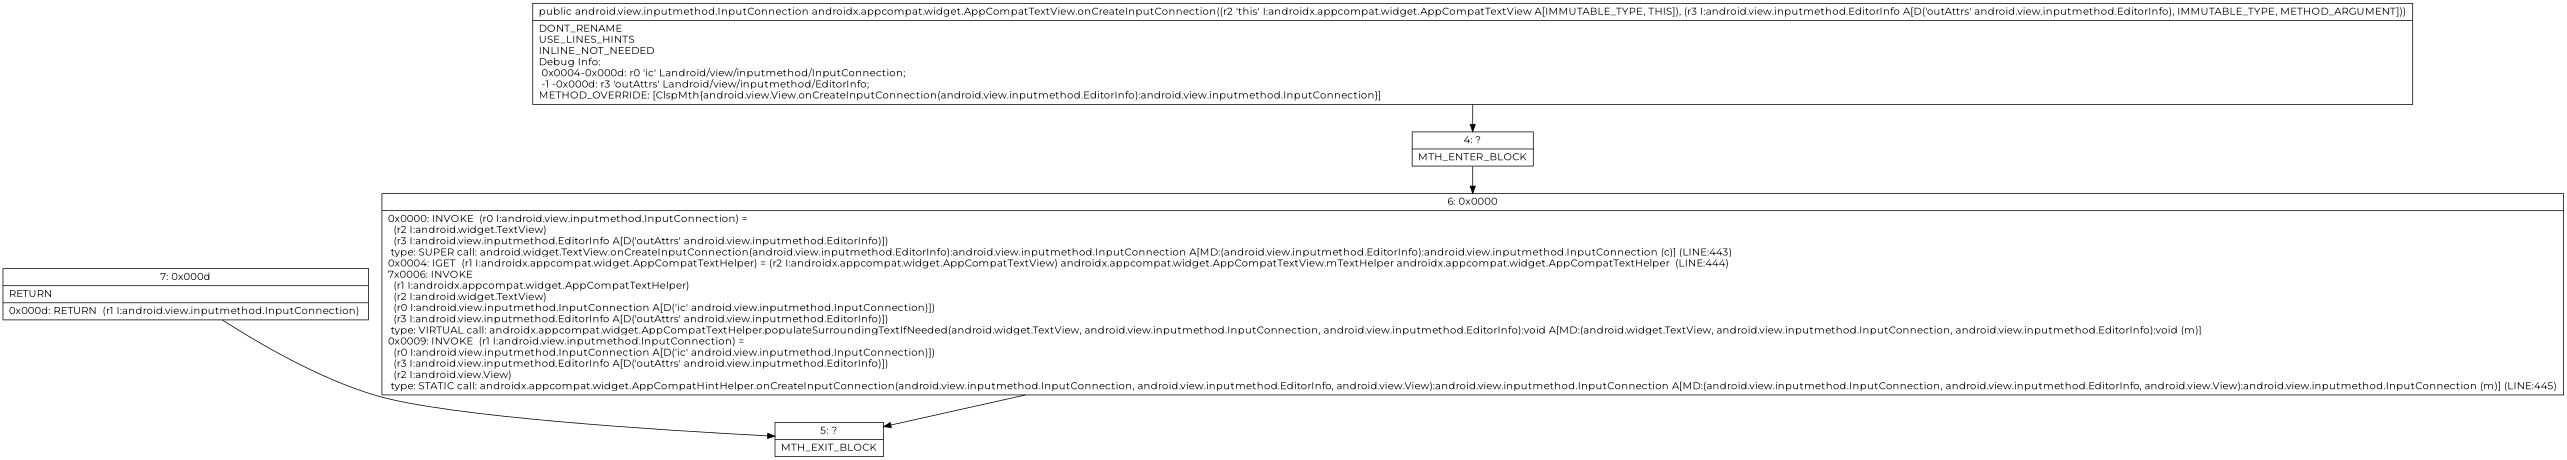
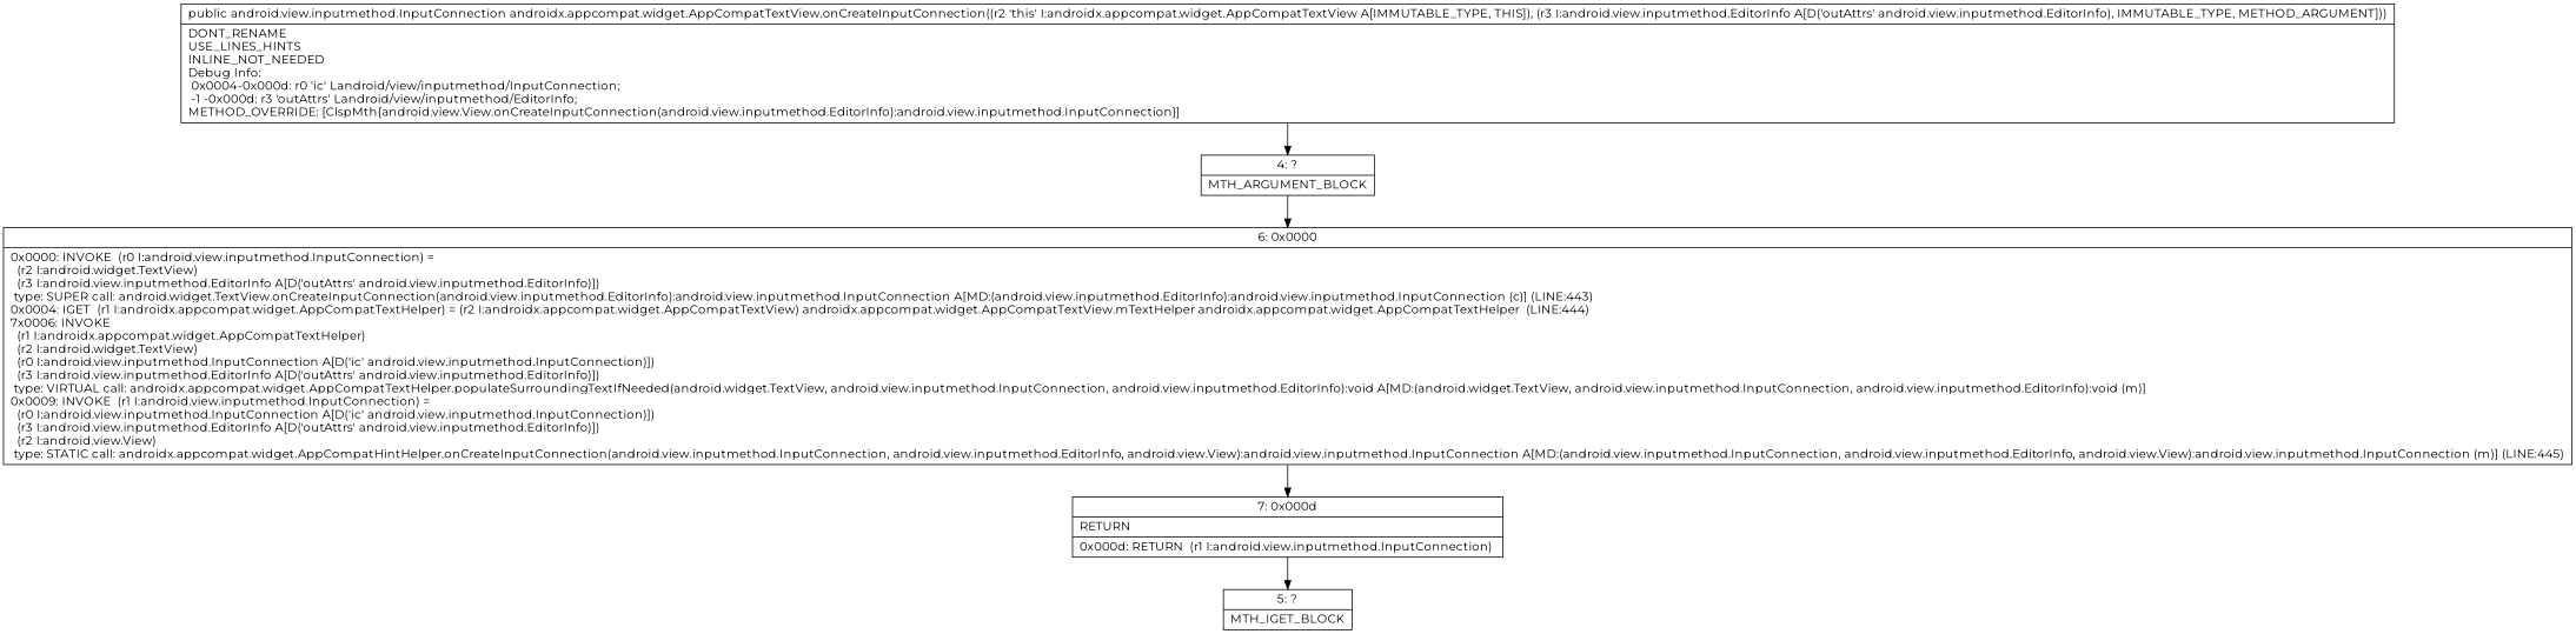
  digraph {
    fontname=Montserrat
    node [fontname=Montserrat shape=record]
    edge [fontname=Montserrat]
-   n1 [label="{4\:\ ?|MTH_ENTER_BLOCK\l}"]
+   n1 [label="{4\:\ ?|MTH_ARGUMENT_BLOCK\l}"]
    n2 [label="{6\:\ 0x0000|0x0000: INVOKE  (r0 I:android.view.inputmethod.InputConnection) = \l  (r2 I:android.widget.TextView)\l  (r3 I:android.view.inputmethod.EditorInfo A[D('outAttrs' android.view.inputmethod.EditorInfo)])\l type: SUPER call: android.widget.TextView.onCreateInputConnection(android.view.inputmethod.EditorInfo):android.view.inputmethod.InputConnection A[MD:(android.view.inputmethod.EditorInfo):android.view.inputmethod.InputConnection (c)] (LINE:443)\l0x0004: IGET  (r1 I:androidx.appcompat.widget.AppCompatTextHelper) = (r2 I:androidx.appcompat.widget.AppCompatTextView) androidx.appcompat.widget.AppCompatTextView.mTextHelper androidx.appcompat.widget.AppCompatTextHelper  (LINE:444)\l7x0006: INVOKE  \l  (r1 I:androidx.appcompat.widget.AppCompatTextHelper)\l  (r2 I:android.widget.TextView)\l  (r0 I:android.view.inputmethod.InputConnection A[D('ic' android.view.inputmethod.InputConnection)])\l  (r3 I:android.view.inputmethod.EditorInfo A[D('outAttrs' android.view.inputmethod.EditorInfo)])\l type: VIRTUAL call: androidx.appcompat.widget.AppCompatTextHelper.populateSurroundingTextIfNeeded(android.widget.TextView, android.view.inputmethod.InputConnection, android.view.inputmethod.EditorInfo):void A[MD:(android.widget.TextView, android.view.inputmethod.InputConnection, android.view.inputmethod.EditorInfo):void (m)]\l0x0009: INVOKE  (r1 I:android.view.inputmethod.InputConnection) = \l  (r0 I:android.view.inputmethod.InputConnection A[D('ic' android.view.inputmethod.InputConnection)])\l  (r3 I:android.view.inputmethod.EditorInfo A[D('outAttrs' android.view.inputmethod.EditorInfo)])\l  (r2 I:android.view.View)\l type: STATIC call: androidx.appcompat.widget.AppCompatHintHelper.onCreateInputConnection(android.view.inputmethod.InputConnection, android.view.inputmethod.EditorInfo, android.view.View):android.view.inputmethod.InputConnection A[MD:(android.view.inputmethod.InputConnection, android.view.inputmethod.EditorInfo, android.view.View):android.view.inputmethod.InputConnection (m)] (LINE:445)\l}"]
    n3 [label="{7\:\ 0x000d|RETURN\l|0x000d: RETURN  (r1 I:android.view.inputmethod.InputConnection) \l}"]
-   n4 [label="{5\:\ ?|MTH_EXIT_BLOCK\l}"]
+   n4 [label="{5\:\ ?|MTH_IGET_BLOCK\l}"]
    n5 [label="{public android.view.inputmethod.InputConnection androidx.appcompat.widget.AppCompatTextView.onCreateInputConnection((r2 'this' I:androidx.appcompat.widget.AppCompatTextView A[IMMUTABLE_TYPE, THIS]), (r3 I:android.view.inputmethod.EditorInfo A[D('outAttrs' android.view.inputmethod.EditorInfo), IMMUTABLE_TYPE, METHOD_ARGUMENT]))  | DONT_RENAME\lUSE_LINES_HINTS\lINLINE_NOT_NEEDED\lDebug Info:\l  0x0004\-0x000d: r0 'ic' Landroid\/view\/inputmethod\/InputConnection;\l  \-1 \-0x000d: r3 'outAttrs' Landroid\/view\/inputmethod\/EditorInfo;\lMETHOD_OVERRIDE: [ClspMth\{android.view.View.onCreateInputConnection(android.view.inputmethod.EditorInfo):android.view.inputmethod.InputConnection\}]\l}"]
    n1 -> n2
-   n2 -> n4
+   n2 -> n3
    n3 -> n4
    n5 -> n1
  }
